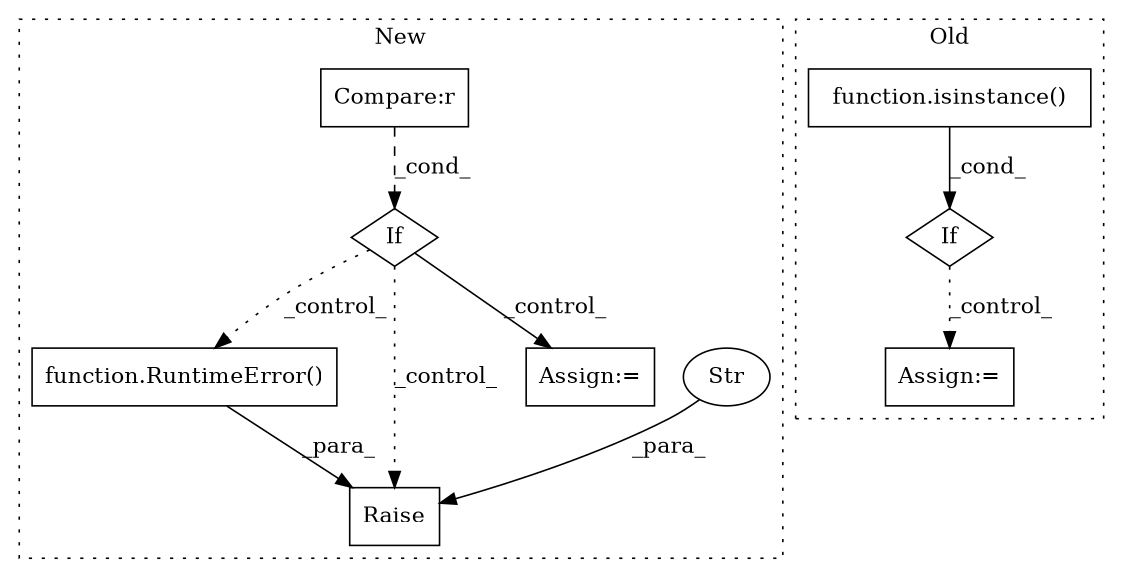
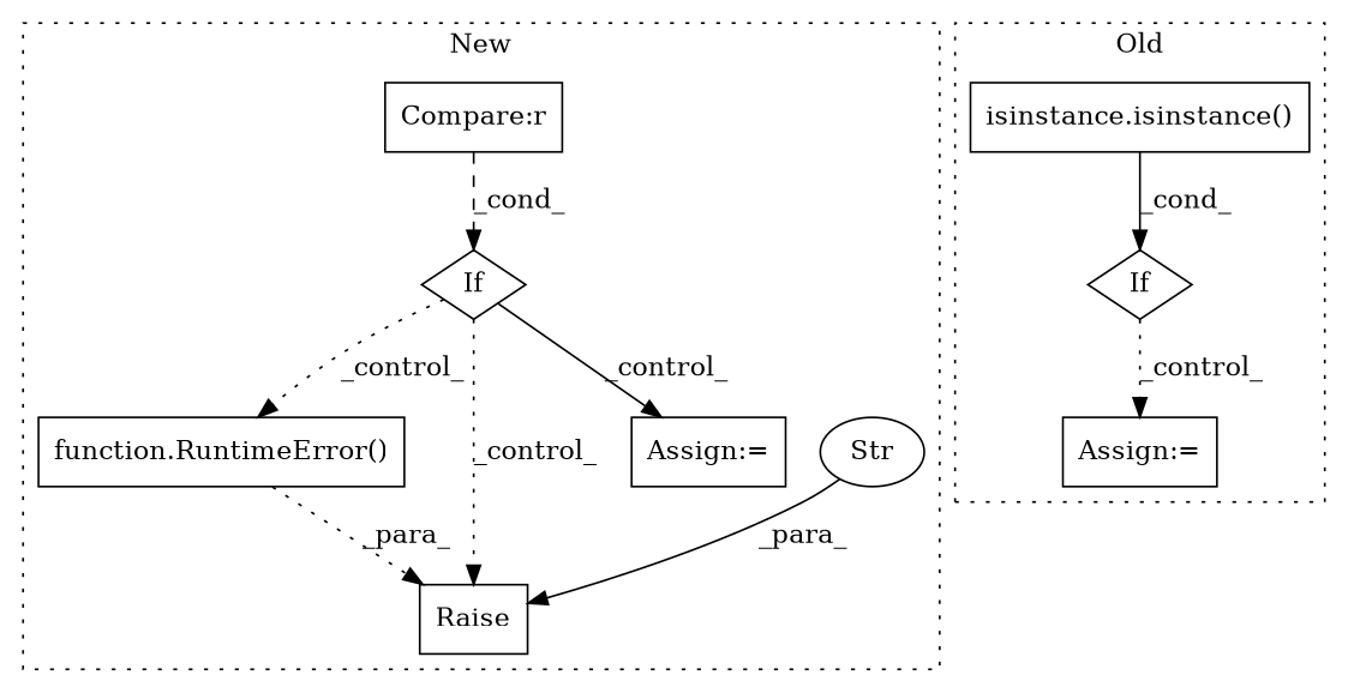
  digraph {
    node [a=75 l=3 shape=box]
    edge [style=dotted]
    n1 [l="13,1" label="function.RuntimeError()" s="5250,5312"]
    n2 [a=91 l=6 label=Raise s=5244]
    n3 [a=66 l=38 label=Str s=5263 shape=ellipse]
    n4 [a=96 label=If s=5217 shape=diamond]
    n5 [a=68 label="Assign:=" s=5326]
    n6 [a=40 l=14 label="Compare:r" s=5220]
-   n7 [l="11,1" label="function.isinstance()" s="4995,5044"]
+   n7 [l="11,1" label="isinstance.isinstance()" s="4995,5044"]
    n8 [a=96 label=If s=4992 shape=diamond]
    n9 [a=68 label="Assign:=" s=5063]
    subgraph cluster_1 {
      label=New
      style=dotted
      n1
      n2
      n3
      n4
      n5
      n6
    }
    subgraph cluster_2 {
      label=Old
      style=dotted
      n7
      n8
      n9
    }
-   n1 -> n2 [label=_para_ style=solid]
+   n1 -> n2 [label=_para_]
    n3 -> n2 [label=_para_ style=solid]
    n4 -> n1 [label=_control_]
    n4 -> n2 [label=_control_]
    n4 -> n5 [label=_control_ style=solid]
    n6 -> n4 [label=_cond_ style=dashed]
    n7 -> n8 [label=_cond_ style=solid]
    n8 -> n9 [label=_control_]
  }
